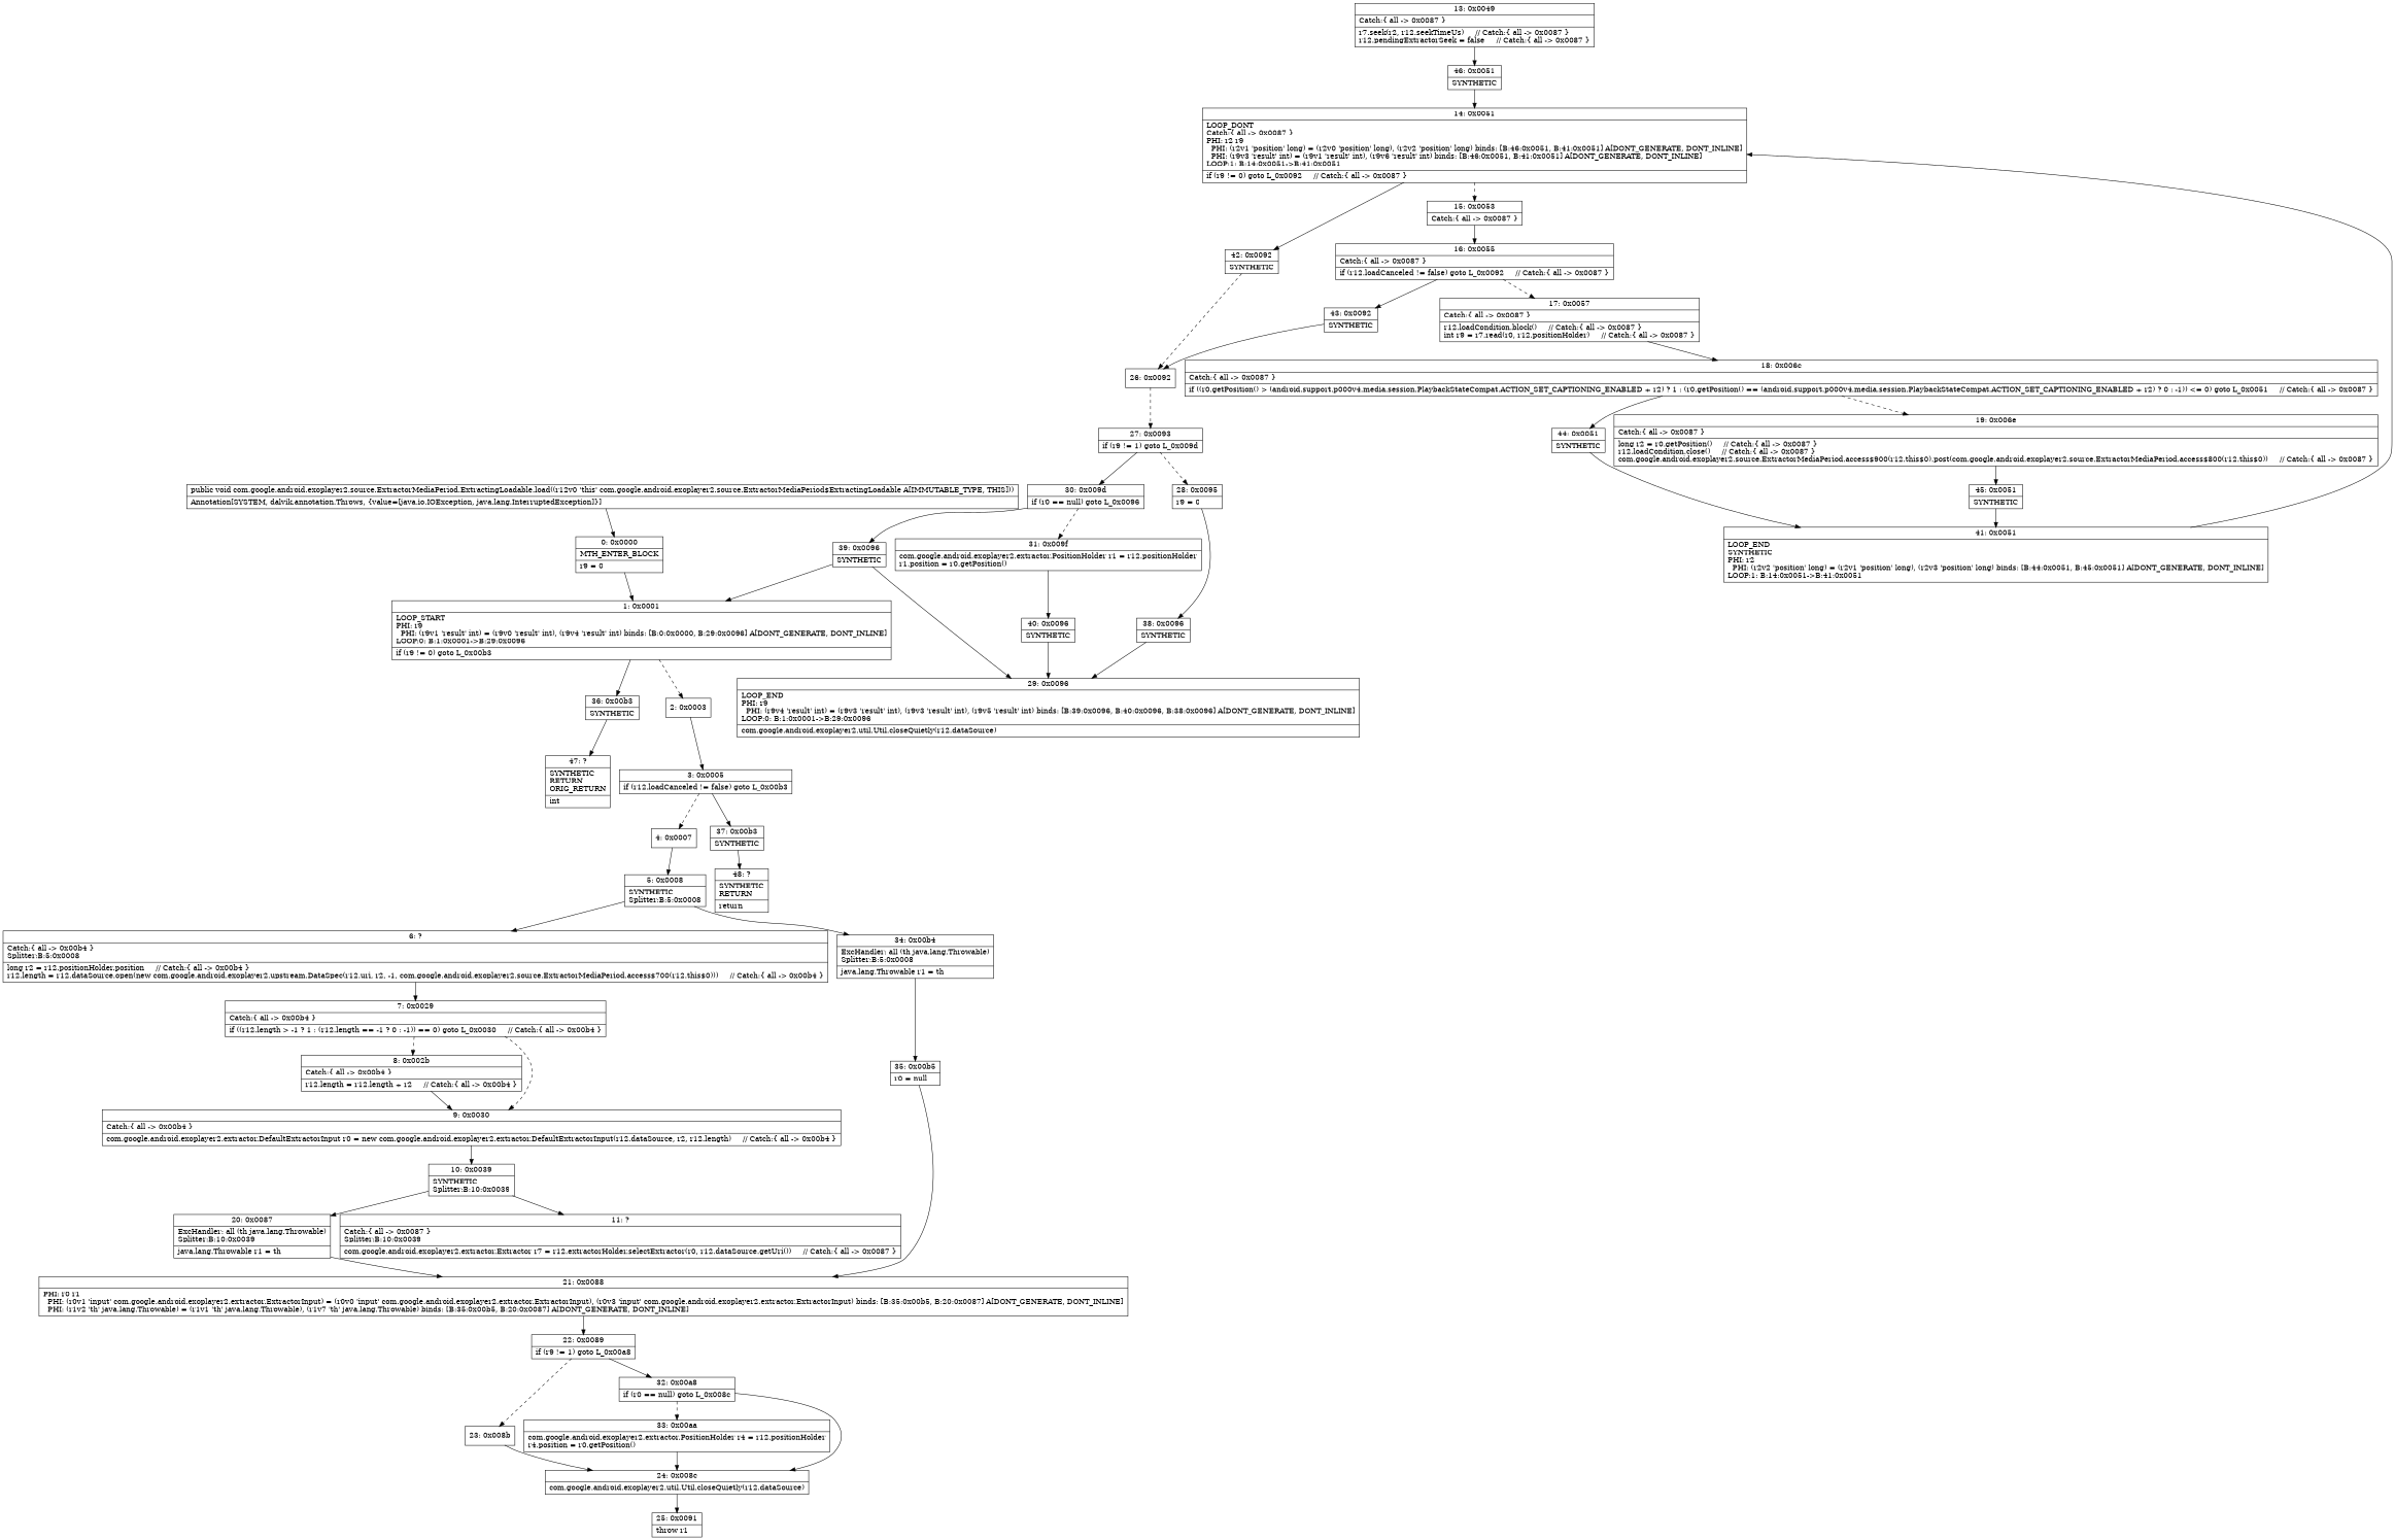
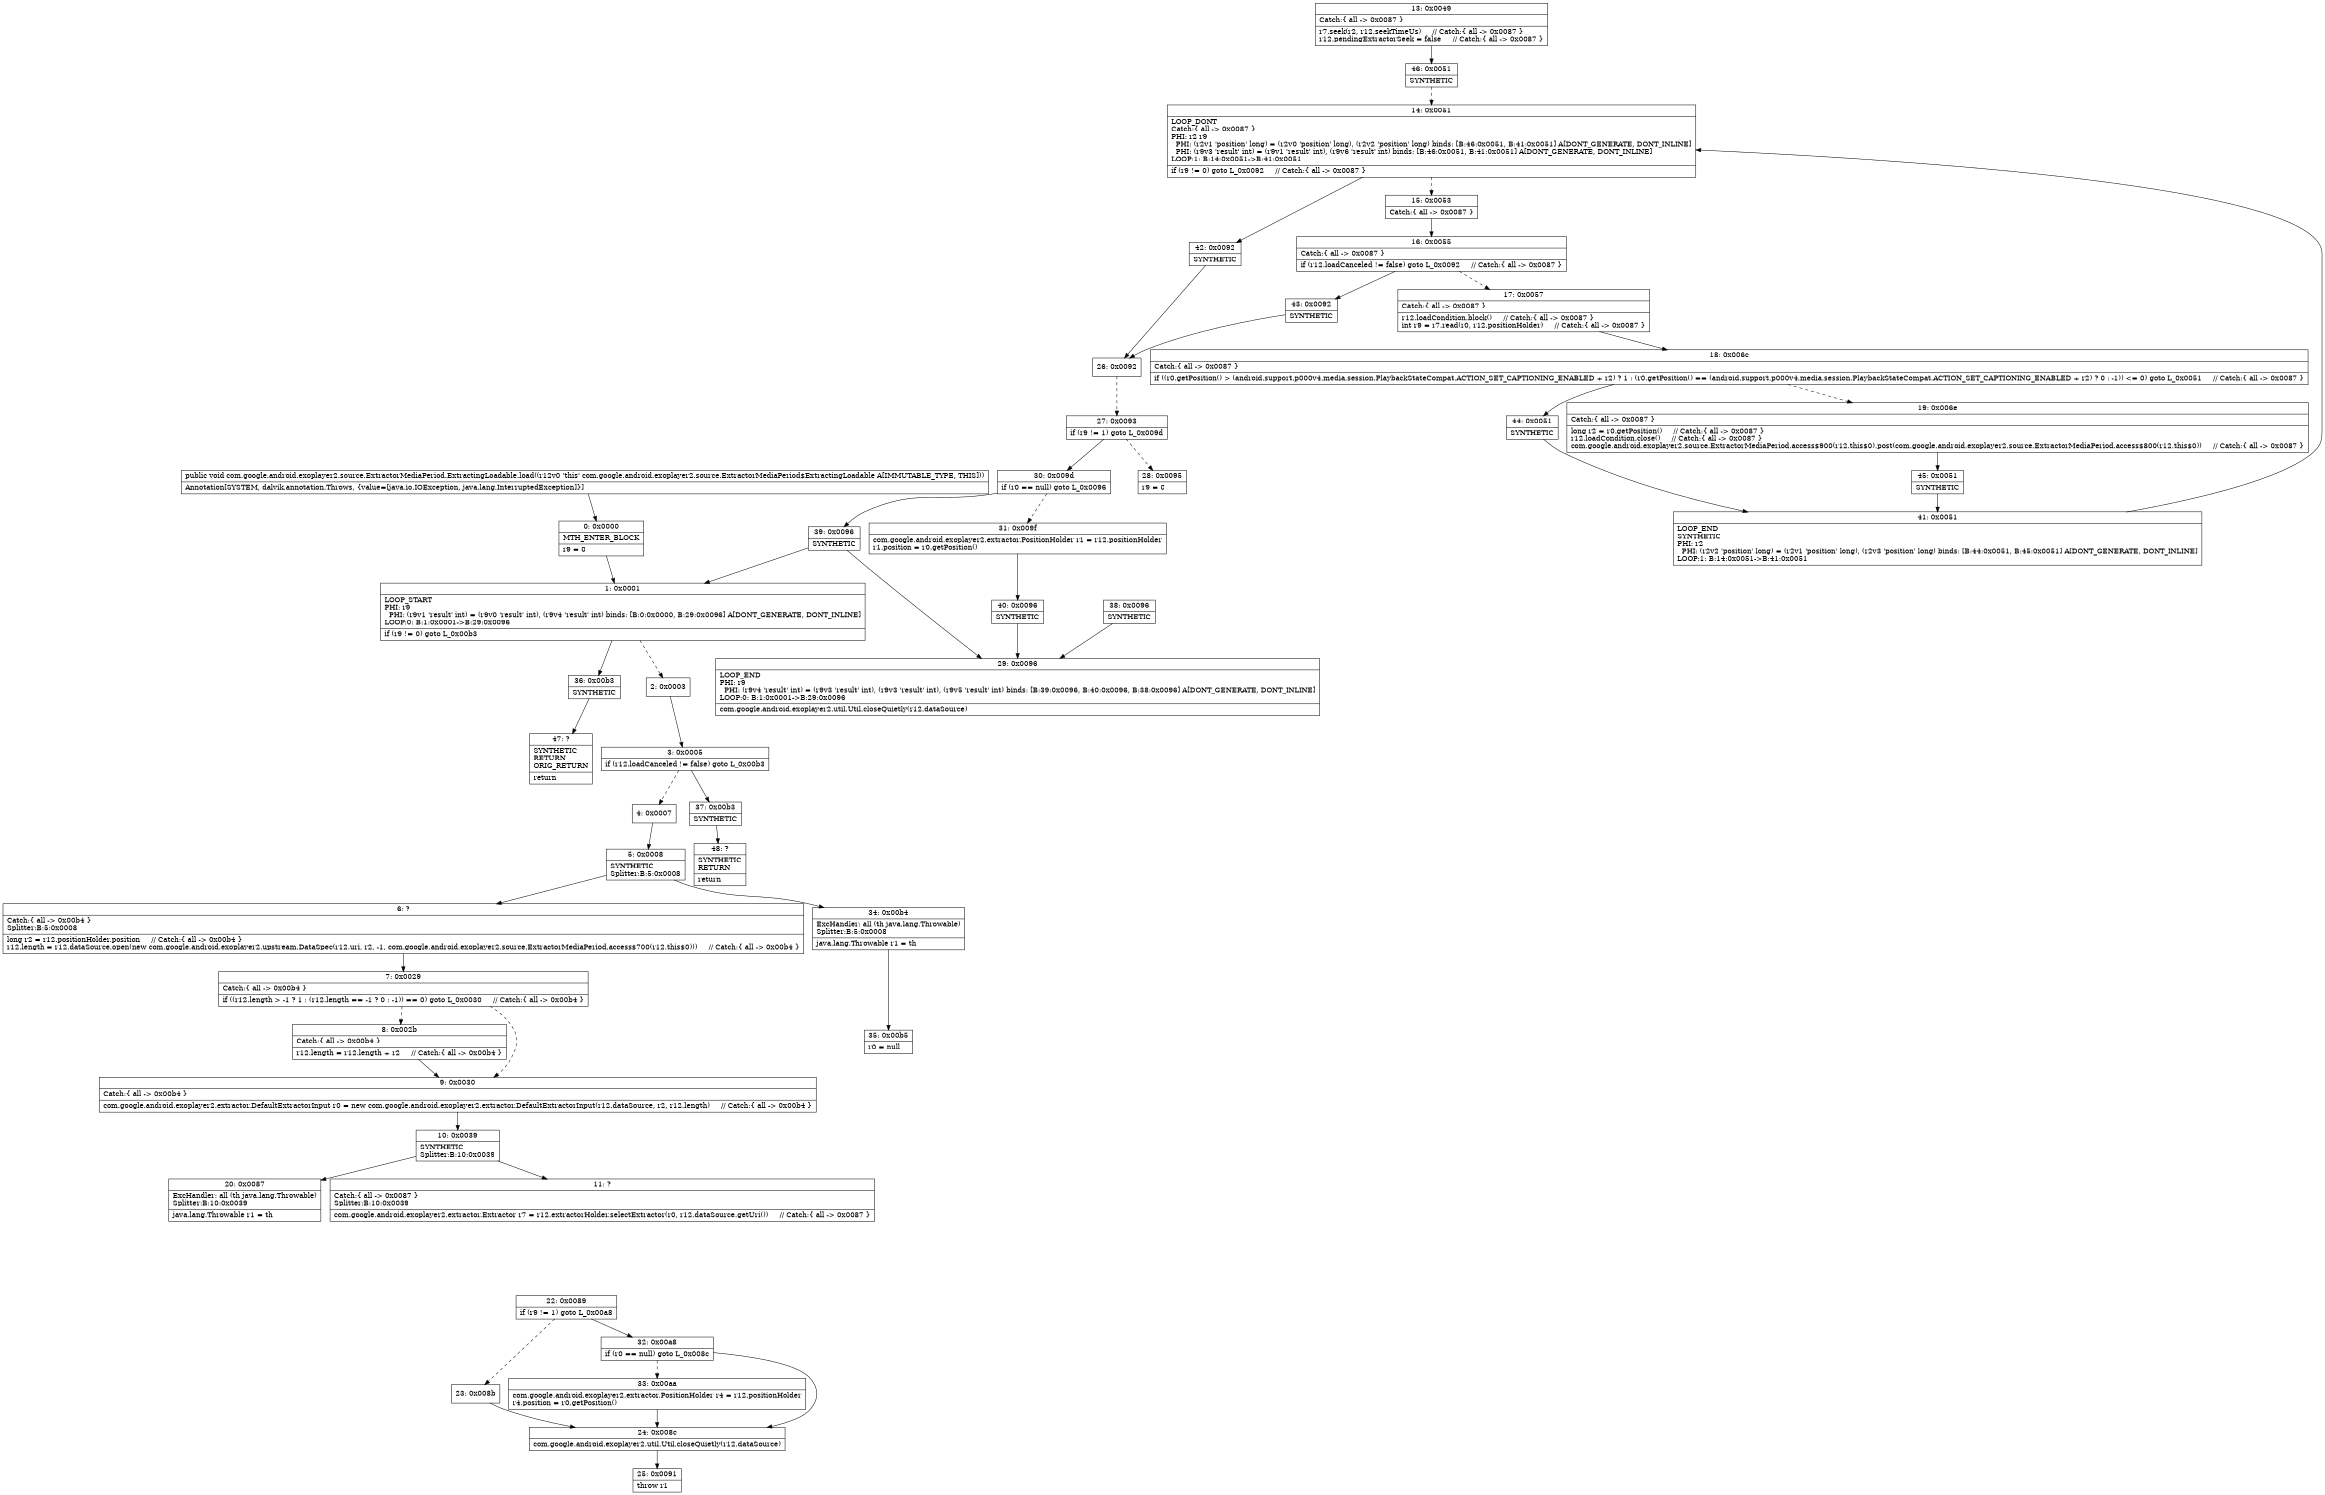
  digraph {
    node [shape=record]
    n1 [label="{0\:\ 0x0000|MTH_ENTER_BLOCK\l|r9 = 0\l}"]
    n2 [label="{1\:\ 0x0001|LOOP_START\lPHI: r9 \l  PHI: (r9v1 'result' int) = (r9v0 'result' int), (r9v4 'result' int) binds: [B:0:0x0000, B:29:0x0096] A[DONT_GENERATE, DONT_INLINE]\lLOOP:0: B:1:0x0001\-\>B:29:0x0096\l|if (r9 != 0) goto L_0x00b3\l}"]
    n3 [label="{2\:\ 0x0003}"]
    n4 [label="{36\:\ 0x00b3|SYNTHETIC\l}"]
    n5 [label="{3\:\ 0x0005|if (r12.loadCanceled != false) goto L_0x00b3\l}"]
-   n6 [label="{47\:\ ?|SYNTHETIC\lRETURN\lORIG_RETURN\l|int\l}"]
+   n6 [label="{47\:\ ?|SYNTHETIC\lRETURN\lORIG_RETURN\l|return\l}"]
    n7 [label="{4\:\ 0x0007}"]
    n8 [label="{37\:\ 0x00b3|SYNTHETIC\l}"]
    n9 [label="{5\:\ 0x0008|SYNTHETIC\lSplitter:B:5:0x0008\l}"]
    n10 [label="{48\:\ ?|SYNTHETIC\lRETURN\l|return\l}"]
    n11 [label="{6\:\ ?|Catch:\{ all \-\> 0x00b4 \}\lSplitter:B:5:0x0008\l|long r2 = r12.positionHolder.position     \/\/ Catch:\{ all \-\> 0x00b4 \}\lr12.length = r12.dataSource.open(new com.google.android.exoplayer2.upstream.DataSpec(r12.uri, r2, \-1, com.google.android.exoplayer2.source.ExtractorMediaPeriod.access$700(r12.this$0)))     \/\/ Catch:\{ all \-\> 0x00b4 \}\l}"]
    n12 [label="{34\:\ 0x00b4|ExcHandler: all (th java.lang.Throwable)\lSplitter:B:5:0x0008\l|java.lang.Throwable r1 = th\l}"]
    n13 [label="{7\:\ 0x0029|Catch:\{ all \-\> 0x00b4 \}\l|if ((r12.length \> \-1 ? 1 : (r12.length == \-1 ? 0 : \-1)) == 0) goto L_0x0030     \/\/ Catch:\{ all \-\> 0x00b4 \}\l}"]
    n14 [label="{35\:\ 0x00b5|r0 = null\l}"]
    n15 [label="{8\:\ 0x002b|Catch:\{ all \-\> 0x00b4 \}\l|r12.length = r12.length + r2     \/\/ Catch:\{ all \-\> 0x00b4 \}\l}"]
    n16 [label="{9\:\ 0x0030|Catch:\{ all \-\> 0x00b4 \}\l|com.google.android.exoplayer2.extractor.DefaultExtractorInput r0 = new com.google.android.exoplayer2.extractor.DefaultExtractorInput(r12.dataSource, r2, r12.length)     \/\/ Catch:\{ all \-\> 0x00b4 \}\l}"]
    n17 [label="{10\:\ 0x0039|SYNTHETIC\lSplitter:B:10:0x0039\l}"]
    n18 [label="{11\:\ ?|Catch:\{ all \-\> 0x0087 \}\lSplitter:B:10:0x0039\l|com.google.android.exoplayer2.extractor.Extractor r7 = r12.extractorHolder.selectExtractor(r0, r12.dataSource.getUri())     \/\/ Catch:\{ all \-\> 0x0087 \}\l}"]
    n19 [label="{20\:\ 0x0087|ExcHandler: all (th java.lang.Throwable)\lSplitter:B:10:0x0039\l|java.lang.Throwable r1 = th\l}"]
-   n20 [label="{21\:\ 0x0088|PHI: r0 r1 \l  PHI: (r0v1 'input' com.google.android.exoplayer2.extractor.ExtractorInput) = (r0v0 'input' com.google.android.exoplayer2.extractor.ExtractorInput), (r0v3 'input' com.google.android.exoplayer2.extractor.ExtractorInput) binds: [B:35:0x00b5, B:20:0x0087] A[DONT_GENERATE, DONT_INLINE]\l  PHI: (r1v2 'th' java.lang.Throwable) = (r1v1 'th' java.lang.Throwable), (r1v7 'th' java.lang.Throwable) binds: [B:35:0x00b5, B:20:0x0087] A[DONT_GENERATE, DONT_INLINE]\l}"]
    n21 [label="{13\:\ 0x0049|Catch:\{ all \-\> 0x0087 \}\l|r7.seek(r2, r12.seekTimeUs)     \/\/ Catch:\{ all \-\> 0x0087 \}\lr12.pendingExtractorSeek = false     \/\/ Catch:\{ all \-\> 0x0087 \}\l}"]
    n22 [label="{46\:\ 0x0051|SYNTHETIC\l}"]
    n23 [label="{14\:\ 0x0051|LOOP_DONT\lCatch:\{ all \-\> 0x0087 \}\lPHI: r2 r9 \l  PHI: (r2v1 'position' long) = (r2v0 'position' long), (r2v2 'position' long) binds: [B:46:0x0051, B:41:0x0051] A[DONT_GENERATE, DONT_INLINE]\l  PHI: (r9v3 'result' int) = (r9v1 'result' int), (r9v6 'result' int) binds: [B:46:0x0051, B:41:0x0051] A[DONT_GENERATE, DONT_INLINE]\lLOOP:1: B:14:0x0051\-\>B:41:0x0051\l|if (r9 != 0) goto L_0x0092     \/\/ Catch:\{ all \-\> 0x0087 \}\l}"]
    n24 [label="{15\:\ 0x0053|Catch:\{ all \-\> 0x0087 \}\l}"]
    n25 [label="{42\:\ 0x0092|SYNTHETIC\l}"]
    n26 [label="{16\:\ 0x0055|Catch:\{ all \-\> 0x0087 \}\l|if (r12.loadCanceled != false) goto L_0x0092     \/\/ Catch:\{ all \-\> 0x0087 \}\l}"]
    n27 [label="{26\:\ 0x0092}"]
    n28 [label="{17\:\ 0x0057|Catch:\{ all \-\> 0x0087 \}\l|r12.loadCondition.block()     \/\/ Catch:\{ all \-\> 0x0087 \}\lint r9 = r7.read(r0, r12.positionHolder)     \/\/ Catch:\{ all \-\> 0x0087 \}\l}"]
    n29 [label="{43\:\ 0x0092|SYNTHETIC\l}"]
    n30 [label="{18\:\ 0x006c|Catch:\{ all \-\> 0x0087 \}\l|if ((r0.getPosition() \> (android.support.p000v4.media.session.PlaybackStateCompat.ACTION_SET_CAPTIONING_ENABLED + r2) ? 1 : (r0.getPosition() == (android.support.p000v4.media.session.PlaybackStateCompat.ACTION_SET_CAPTIONING_ENABLED + r2) ? 0 : \-1)) \<= 0) goto L_0x0051     \/\/ Catch:\{ all \-\> 0x0087 \}\l}"]
    n31 [label="{19\:\ 0x006e|Catch:\{ all \-\> 0x0087 \}\l|long r2 = r0.getPosition()     \/\/ Catch:\{ all \-\> 0x0087 \}\lr12.loadCondition.close()     \/\/ Catch:\{ all \-\> 0x0087 \}\lcom.google.android.exoplayer2.source.ExtractorMediaPeriod.access$900(r12.this$0).post(com.google.android.exoplayer2.source.ExtractorMediaPeriod.access$800(r12.this$0))     \/\/ Catch:\{ all \-\> 0x0087 \}\l}"]
    n32 [label="{44\:\ 0x0051|SYNTHETIC\l}"]
    n33 [label="{45\:\ 0x0051|SYNTHETIC\l}"]
    n34 [label="{41\:\ 0x0051|LOOP_END\lSYNTHETIC\lPHI: r2 \l  PHI: (r2v2 'position' long) = (r2v1 'position' long), (r2v3 'position' long) binds: [B:44:0x0051, B:45:0x0051] A[DONT_GENERATE, DONT_INLINE]\lLOOP:1: B:14:0x0051\-\>B:41:0x0051\l}"]
    n35 [label="{22\:\ 0x0089|if (r9 != 1) goto L_0x00a8\l}"]
    n36 [label="{23\:\ 0x008b}"]
    n37 [label="{32\:\ 0x00a8|if (r0 == null) goto L_0x008c\l}"]
    n38 [label="{24\:\ 0x008c|com.google.android.exoplayer2.util.Util.closeQuietly(r12.dataSource)\l}"]
    n39 [label="{33\:\ 0x00aa|com.google.android.exoplayer2.extractor.PositionHolder r4 = r12.positionHolder\lr4.position = r0.getPosition()\l}"]
    n40 [label="{25\:\ 0x0091|throw r1\l}"]
    n41 [label="{27\:\ 0x0093|if (r9 != 1) goto L_0x009d\l}"]
    n42 [label="{28\:\ 0x0095|r9 = 0\l}"]
    n43 [label="{30\:\ 0x009d|if (r0 == null) goto L_0x0096\l}"]
    n44 [label="{38\:\ 0x0096|SYNTHETIC\l}"]
    n45 [label="{31\:\ 0x009f|com.google.android.exoplayer2.extractor.PositionHolder r1 = r12.positionHolder\lr1.position = r0.getPosition()\l}"]
    n46 [label="{39\:\ 0x0096|SYNTHETIC\l}"]
    n47 [label="{29\:\ 0x0096|LOOP_END\lPHI: r9 \l  PHI: (r9v4 'result' int) = (r9v3 'result' int), (r9v3 'result' int), (r9v5 'result' int) binds: [B:39:0x0096, B:40:0x0096, B:38:0x0096] A[DONT_GENERATE, DONT_INLINE]\lLOOP:0: B:1:0x0001\-\>B:29:0x0096\l|com.google.android.exoplayer2.util.Util.closeQuietly(r12.dataSource)\l}"]
    n48 [label="{40\:\ 0x0096|SYNTHETIC\l}"]
    n49 [label="{public void com.google.android.exoplayer2.source.ExtractorMediaPeriod.ExtractingLoadable.load((r12v0 'this' com.google.android.exoplayer2.source.ExtractorMediaPeriod$ExtractingLoadable A[IMMUTABLE_TYPE, THIS]))  | Annotation[SYSTEM, dalvik.annotation.Throws, \{value=[java.io.IOException, java.lang.InterruptedException]\}]\l}"]
    n1 -> n2
    n2 -> n3 [style=dashed]
    n2 -> n4
    n3 -> n5
    n4 -> n6
    n5 -> n7 [style=dashed]
    n5 -> n8
    n7 -> n9
    n8 -> n10
    n9 -> n11
    n9 -> n12
    n11 -> n13
    n12 -> n14
    n13 -> n15 [style=dashed]
    n13 -> n16 [style=dashed]
-   n14 -> n20
    n15 -> n16
    n16 -> n17
    n17 -> n18
    n17 -> n19
-   n19 -> n20
-   n20 -> n35
    n21 -> n22
-   n22 -> n23
+   n22 -> n23 [style=dashed]
    n23 -> n24 [style=dashed]
    n23 -> n25
    n24 -> n26
-   n25 -> n27 [style=dashed]
+   n25 -> n27
    n26 -> n28 [style=dashed]
    n26 -> n29
    n27 -> n41 [style=dashed]
    n28 -> n30
    n29 -> n27
    n30 -> n31 [style=dashed]
    n30 -> n32
    n31 -> n33
    n32 -> n34
    n33 -> n34
    n34 -> n23
    n35 -> n36 [style=dashed]
    n35 -> n37
    n36 -> n38
    n37 -> n38
    n37 -> n39 [style=dashed]
    n38 -> n40
    n39 -> n38
    n41 -> n42 [style=dashed]
    n41 -> n43
-   n42 -> n44
    n43 -> n45 [style=dashed]
    n43 -> n46
    n44 -> n47
    n45 -> n48
    n46 -> n2
    n46 -> n47
    n48 -> n47
    n49 -> n1
  }
